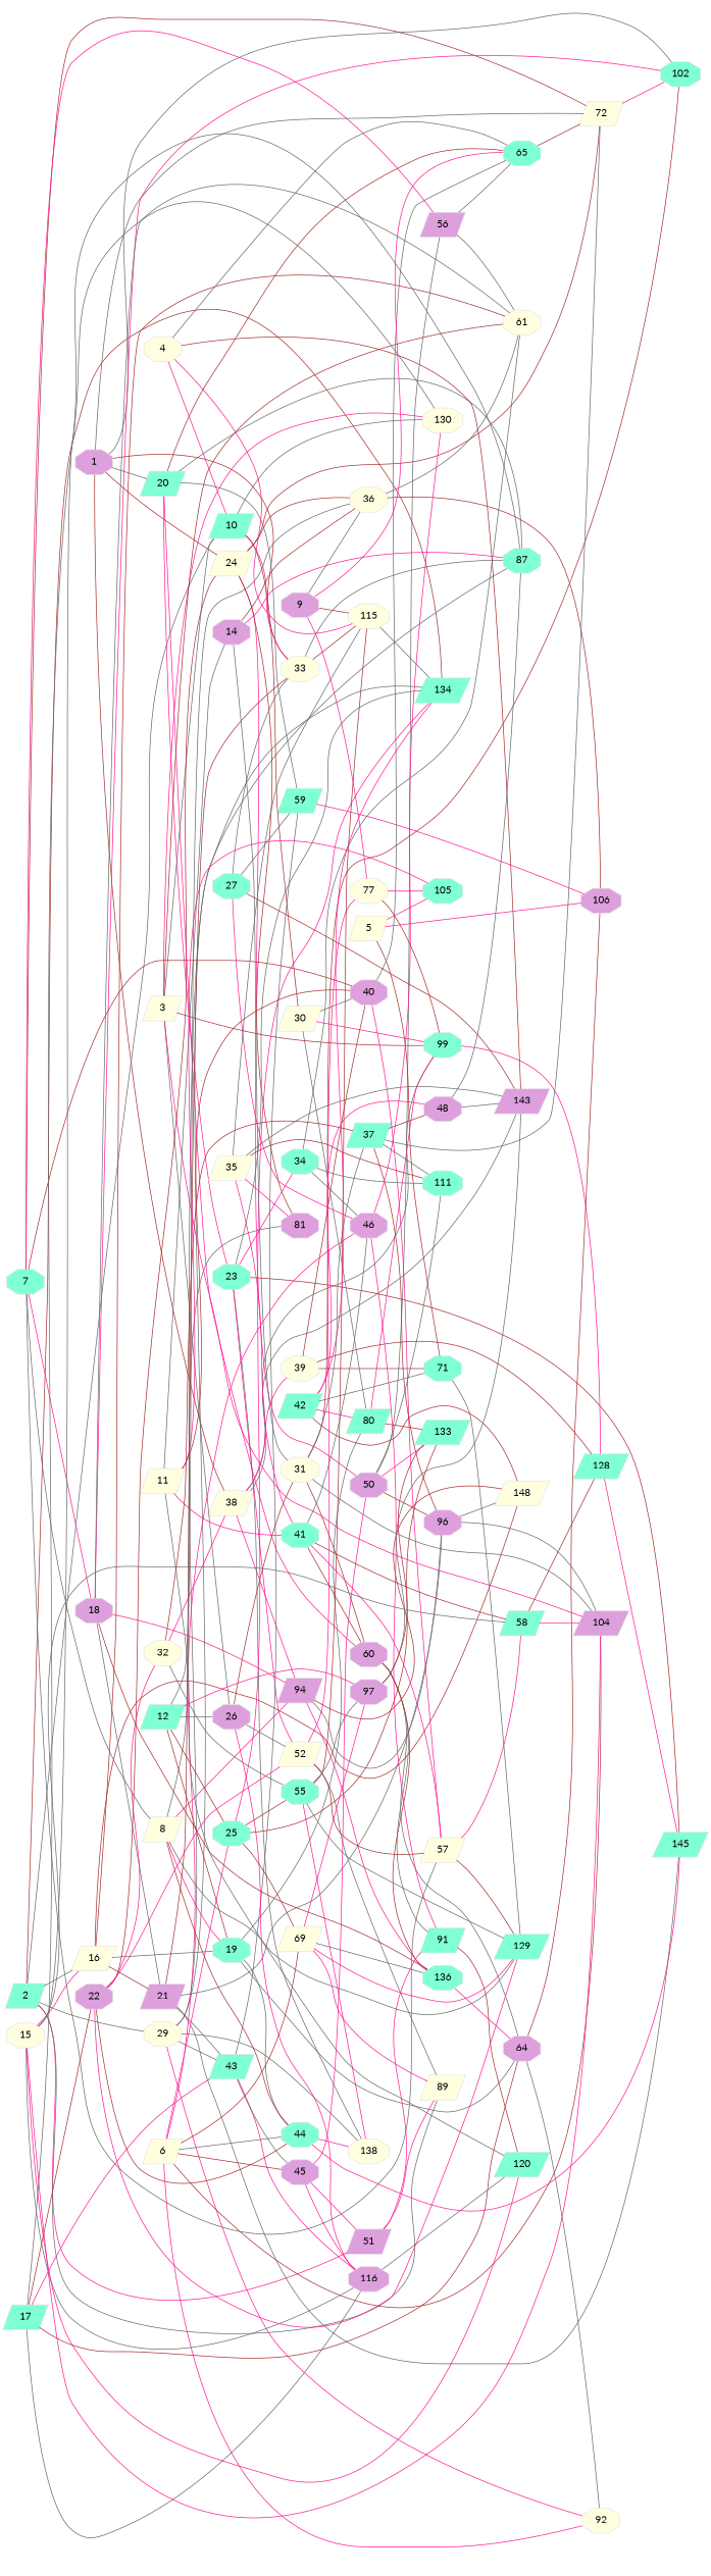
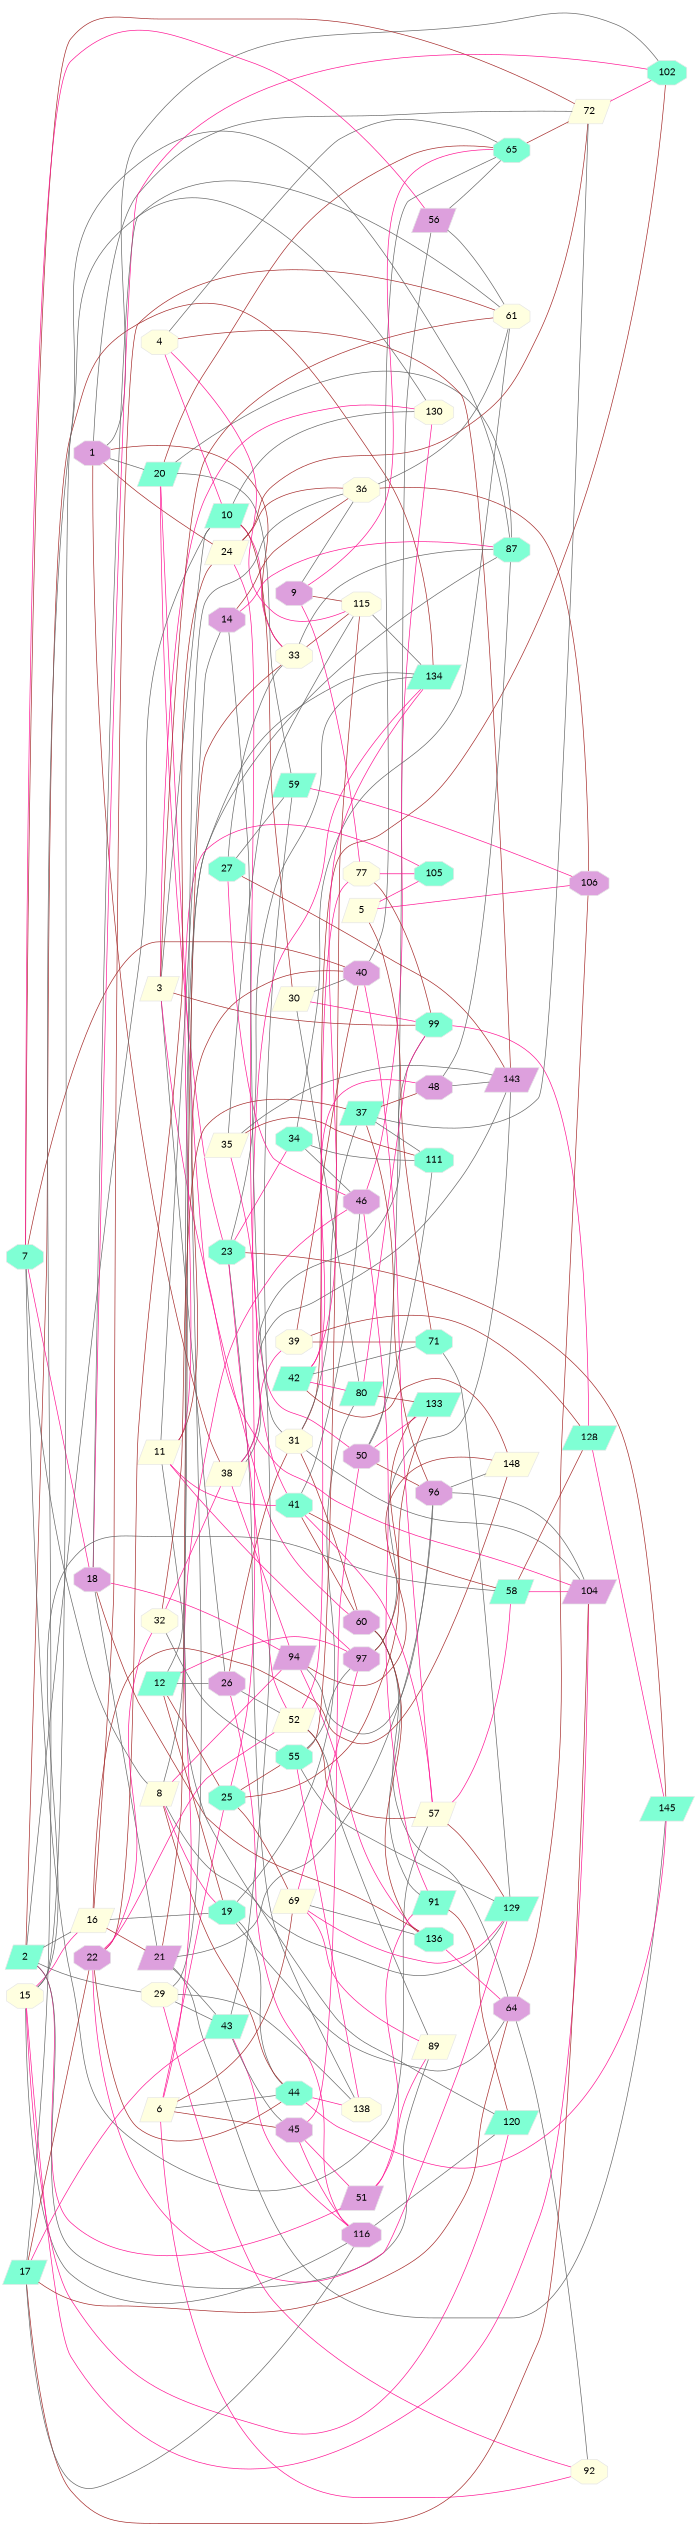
  graph {
    fontname=Lato
    rankdir=LR
    node [color=gray90 fillcolor=aquamarine fontname=Lato shape=octagon style=filled]
    edge [color=gray40 fontname=Lato]
    1 [fillcolor=plum super="+67"]
    20 [shape=parallelogram super="+68"]
    24 [fillcolor=lightyellow shape=parallelogram super="+75"]
    33 [fillcolor=lightyellow super="+73"]
    38 [fillcolor=lightyellow shape=parallelogram super="+79"]
    72 [fillcolor=lightyellow shape=parallelogram super="+140"]
    102
    65 [super="+117"]
    87 [super="+132"]
    23 [super="+93"]
    59 [shape=parallelogram]
    60 [fillcolor=plum super="+90"]
    36 [fillcolor=lightyellow super="+146"]
    50 [fillcolor=plum super="+125"]
-   81 [fillcolor=plum]
    115 [fillcolor=lightyellow super="+118"]
    99 [super="+122"]
    143 [fillcolor=plum shape=parallelogram super="+147"]
    94 [fillcolor=plum shape=parallelogram super="+98"]
    39 [fillcolor=lightyellow]
    2 [shape=parallelogram super="+47"]
    10 [shape=parallelogram super="+113"]
    16 [fillcolor=lightyellow shape=parallelogram super="+28"]
    29 [fillcolor=lightyellow super="+108"]
    51 [fillcolor=plum shape=parallelogram]
    89 [fillcolor=lightyellow shape=parallelogram]
    134 [shape=parallelogram super="+142"]
    130 [fillcolor=lightyellow]
    30 [fillcolor=lightyellow shape=parallelogram]
    61 [fillcolor=lightyellow super="+66"]
    19 [super="+53"]
    21 [fillcolor=plum shape=parallelogram super="+126"]
    148 [fillcolor=lightyellow shape=parallelogram]
    92 [fillcolor=lightyellow]
    43 [shape=parallelogram super="+95"]
    138 [fillcolor=lightyellow]
    91 [shape=parallelogram]
    3 [fillcolor=lightyellow shape=parallelogram super="+86"]
    26 [fillcolor=plum super="+63"]
    104 [fillcolor=plum shape=parallelogram super="+131"]
    31 [fillcolor=lightyellow super="+110"]
    116 [fillcolor=plum super="+124"]
    52 [fillcolor=lightyellow shape=parallelogram super="+82"]
    128 [shape=parallelogram]
    4 [fillcolor=lightyellow]
    64 [fillcolor=plum super="+112"]
    106 [fillcolor=plum]
    5 [fillcolor=lightyellow shape=parallelogram]
    71
    105
    129 [shape=parallelogram super="+144"]
    6 [fillcolor=lightyellow shape=parallelogram super="+88"]
    25 [super="+101"]
    44 [super="+76"]
    45 [fillcolor=plum]
    46 [fillcolor=plum super="+83"]
    69 [fillcolor=lightyellow shape=parallelogram super="+137"]
    55 [super="+141"]
    133 [shape=parallelogram]
    145 [shape=parallelogram]
    97 [fillcolor=plum super="+103"]
    136
    7 [super="+109"]
    8 [fillcolor=lightyellow shape=parallelogram super="+100"]
    18 [fillcolor=plum super="+84"]
    40 [fillcolor=plum super="+62"]
    56 [fillcolor=plum shape=parallelogram]
    57 [fillcolor=lightyellow shape=parallelogram super="+107"]
    58 [shape=parallelogram super="+85"]
    80 [shape=parallelogram super="+139"]
    96 [fillcolor=plum super="+114"]
    9 [fillcolor=plum]
    77 [fillcolor=lightyellow]
    11 [fillcolor=lightyellow shape=parallelogram super="+123"]
    14 [fillcolor=plum super="+74"]
    41 [super="+135"]
    120 [shape=parallelogram]
    12 [shape=parallelogram super="+13"]
    37 [shape=parallelogram super="+70"]
    15 [fillcolor=lightyellow super="+121"]
    17 [shape=parallelogram super="+127"]
    22 [fillcolor=plum super="+54"]
    32 [fillcolor=lightyellow]
    34
    111
    27
    48 [fillcolor=plum]
    35 [fillcolor=lightyellow shape=parallelogram super="+78"]
    42 [shape=parallelogram super="+119"]
    1 -- 20
    1 -- 24 [color=brown]
    1 -- 33 [color=brown]
    1 -- 38 [color=brown]
    1 -- 72
    1 -- 102
    20 -- 65 [color=brown]
    20 -- 87
    20 -- 23 [color=deeppink]
    20 -- 59
    20 -- 60 [color=deeppink]
    24 -- 72 [color=brown]
    24 -- 36 [color=brown]
    24 -- 50 [color=deeppink]
-   24 -- 81 [color=brown]
    33 -- 87
    33 -- 115 [color=brown]
    38 -- 99
    38 -- 143
    38 -- 94 [color=deeppink]
    38 -- 39 [color=deeppink]
    72 -- 102 [color=deeppink]
    65 -- 72 [color=brown]
    23 -- 134
    23 -- 138
    23 -- 52 [color=deeppink]
    23 -- 145 [color=brown]
    23 -- 34 [color=deeppink]
    59 -- 106 [color=deeppink]
    60 -- 91
    60 -- 64
    60 -- 136 [color=brown]
    36 -- 61
    36 -- 106 [color=brown]
    50 -- 133 [color=deeppink]
    50 -- 56
    50 -- 96 [color=brown]
    50 -- 111
    115 -- 134
    99 -- 128 [color=deeppink]
    94 -- 148 [color=brown]
    94 -- 136 [color=deeppink]
    94 -- 96
    39 -- 128 [color=brown]
    39 -- 71 [color=brown]
    39 -- 40 [color=brown]
    2 -- 10
    2 -- 16
    2 -- 29
    2 -- 51 [color=deeppink]
    2 -- 89
    2 -- 134 [color=brown]
    10 -- 33 [color=deeppink]
    10 -- 130
    10 -- 30 [color=brown]
    16 -- 61 [color=brown]
    16 -- 19
    16 -- 21 [color=brown]
    16 -- 148 [color=brown]
    29 -- 87
-   29 -- 81
    29 -- 92 [color=deeppink]
    29 -- 43
    29 -- 138
    51 -- 89 [color=deeppink]
    51 -- 91 [color=deeppink]
    30 -- 99 [color=deeppink]
    30 -- 40
    30 -- 80
    19 -- 64
    19 -- 44
    19 -- 80
    21 -- 33 [color=brown]
    21 -- 43
    21 -- 145
    21 -- 96
    43 -- 59
    43 -- 116 [color=deeppink]
    43 -- 45
    91 -- 120 [color=brown]
    3 -- 99 [color=brown]
    3 -- 10
    3 -- 130 [color=deeppink]
    3 -- 61 [color=brown]
    3 -- 26
    3 -- 104 [color=deeppink]
    26 -- 31 [color=brown]
    26 -- 116 [color=deeppink]
    26 -- 52
    31 -- 102 [color=brown]
    31 -- 60 [color=brown]
    31 -- 104
    31 -- 37
    116 -- 120
    52 -- 89
    52 -- 57 [color=brown]
    52 -- 77 [color=deeppink]
    128 -- 145 [color=deeppink]
    4 -- 65
    4 -- 115 [color=deeppink]
    4 -- 143 [color=brown]
    4 -- 10 [color=deeppink]
    64 -- 92
    64 -- 106 [color=brown]
    5 -- 106 [color=deeppink]
    5 -- 71 [color=brown]
    5 -- 105 [color=deeppink]
    71 -- 129
    6 -- 92 [color=deeppink]
    6 -- 25 [color=deeppink]
    6 -- 44
    6 -- 45 [color=brown]
    6 -- 46 [color=deeppink]
    6 -- 69 [color=brown]
    25 -- 134 [color=deeppink]
    25 -- 69 [color=brown]
    25 -- 55 [color=brown]
    25 -- 133 [color=brown]
    44 -- 138 [color=deeppink]
    44 -- 145 [color=deeppink]
    45 -- 50 [color=deeppink]
    45 -- 51 [color=deeppink]
    45 -- 116 [color=deeppink]
    46 -- 130 [color=deeppink]
    46 -- 91 [color=deeppink]
    69 -- 89 [color=deeppink]
    69 -- 129 [color=deeppink]
    69 -- 97 [color=deeppink]
    69 -- 136
    55 -- 115 [color=brown]
    55 -- 138 [color=deeppink]
    55 -- 129
    55 -- 97
    97 -- 143
    97 -- 133 [color=brown]
    136 -- 64 [color=deeppink]
    7 -- 72 [color=brown]
    7 -- 8
    7 -- 18 [color=deeppink]
    7 -- 40 [color=brown]
    7 -- 56 [color=deeppink]
    7 -- 57
    8 -- 94 [color=deeppink]
    8 -- 134
    8 -- 19 [color=deeppink]
    8 -- 129
    8 -- 44 [color=brown]
    18 -- 102 [color=deeppink]
    18 -- 94 [color=deeppink]
    18 -- 61
    18 -- 21
    18 -- 136 [color=brown]
    40 -- 65
    40 -- 57 [color=deeppink]
    56 -- 65
    56 -- 61
    57 -- 129 [color=brown]
    57 -- 58 [color=deeppink]
    58 -- 104 [color=deeppink]
    58 -- 128 [color=brown]
    80 -- 99 [color=deeppink]
    80 -- 133 [color=brown]
    96 -- 148
    96 -- 104
    9 -- 65 [color=deeppink]
    9 -- 36
    9 -- 115 [color=brown]
    9 -- 77 [color=deeppink]
    77 -- 99 [color=brown]
    77 -- 105 [color=deeppink]
    11 -- 105 [color=deeppink]
+   11 -- 97 [color=deeppink]
    11 -- 40 [color=brown]
    11 -- 14
    11 -- 41 [color=deeppink]
    11 -- 120
    14 -- 87 [color=deeppink]
    14 -- 36 [color=brown]
    14 -- 31
    41 -- 60 [color=brown]
    41 -- 46
    41 -- 57 [color=deeppink]
    41 -- 58 [color=brown]
    12 -- 36
    12 -- 19 [color=brown]
    12 -- 26 [weight=2]
    12 -- 25 [color=brown]
    12 -- 97 [color=deeppink]
    37 -- 72
    37 -- 96 [color=brown]
    37 -- 111
    37 -- 48 [color=brown]
    15 -- 16 [color=deeppink]
    15 -- 130
    15 -- 104 [color=deeppink]
    15 -- 116
    15 -- 58
    15 -- 120 [color=deeppink]
    17 -- 87
    17 -- 43 [color=deeppink]
-   6 -- 104 [color=brown]
+   17 -- 104 [color=brown]
    17 -- 116
    17 -- 64 [color=brown]
    17 -- 22 [color=brown]
    22 -- 24 [color=brown]
    22 -- 52 [color=deeppink]
    22 -- 129 [color=deeppink]
    22 -- 44 [color=brown]
    22 -- 32 [color=deeppink]
    32 -- 38 [color=deeppink]
    32 -- 55
    32 -- 37 [color=brown]
    34 -- 61
    34 -- 46
    34 -- 111
    27 -- 33
    27 -- 59
    27 -- 143 [color=brown]
    27 -- 46 [color=deeppink]
    48 -- 87
    48 -- 143
-   35 -- 81 [color=deeppink weight=2]
    35 -- 115
    35 -- 143
    35 -- 41 [color=deeppink]
    35 -- 111 [color=brown]
    42 -- 134 [color=deeppink]
    42 -- 148 [color=brown]
    42 -- 71
    42 -- 80 [color=deeppink weight=2]
    42 -- 48 [color=deeppink]
  }
